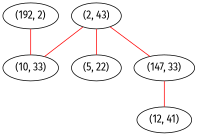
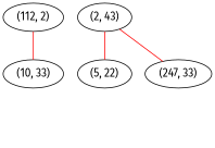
  graph {
    fontname="Fira Sans"
    node [fontname="Fira Sans"]
    edge [color=red fontname="Fira Sans" weight=1]
    "(2, 43)"
    "(10, 33)"
    n3 [label="(5, 22)"]
-   "(147, 33)"
-   "(112, 2)" [label="(192, 2)"]
-   "(12, 41)"
-   "(2, 43)" -- "(10, 33)"
+   "(147, 33)" [label="(247, 33)"]
+   "(112, 2)"
    "(2, 43)" -- n3
    "(2, 43)" -- "(147, 33)"
-   "(147, 33)" -- "(12, 41)"
    "(112, 2)" -- "(10, 33)"
  }
